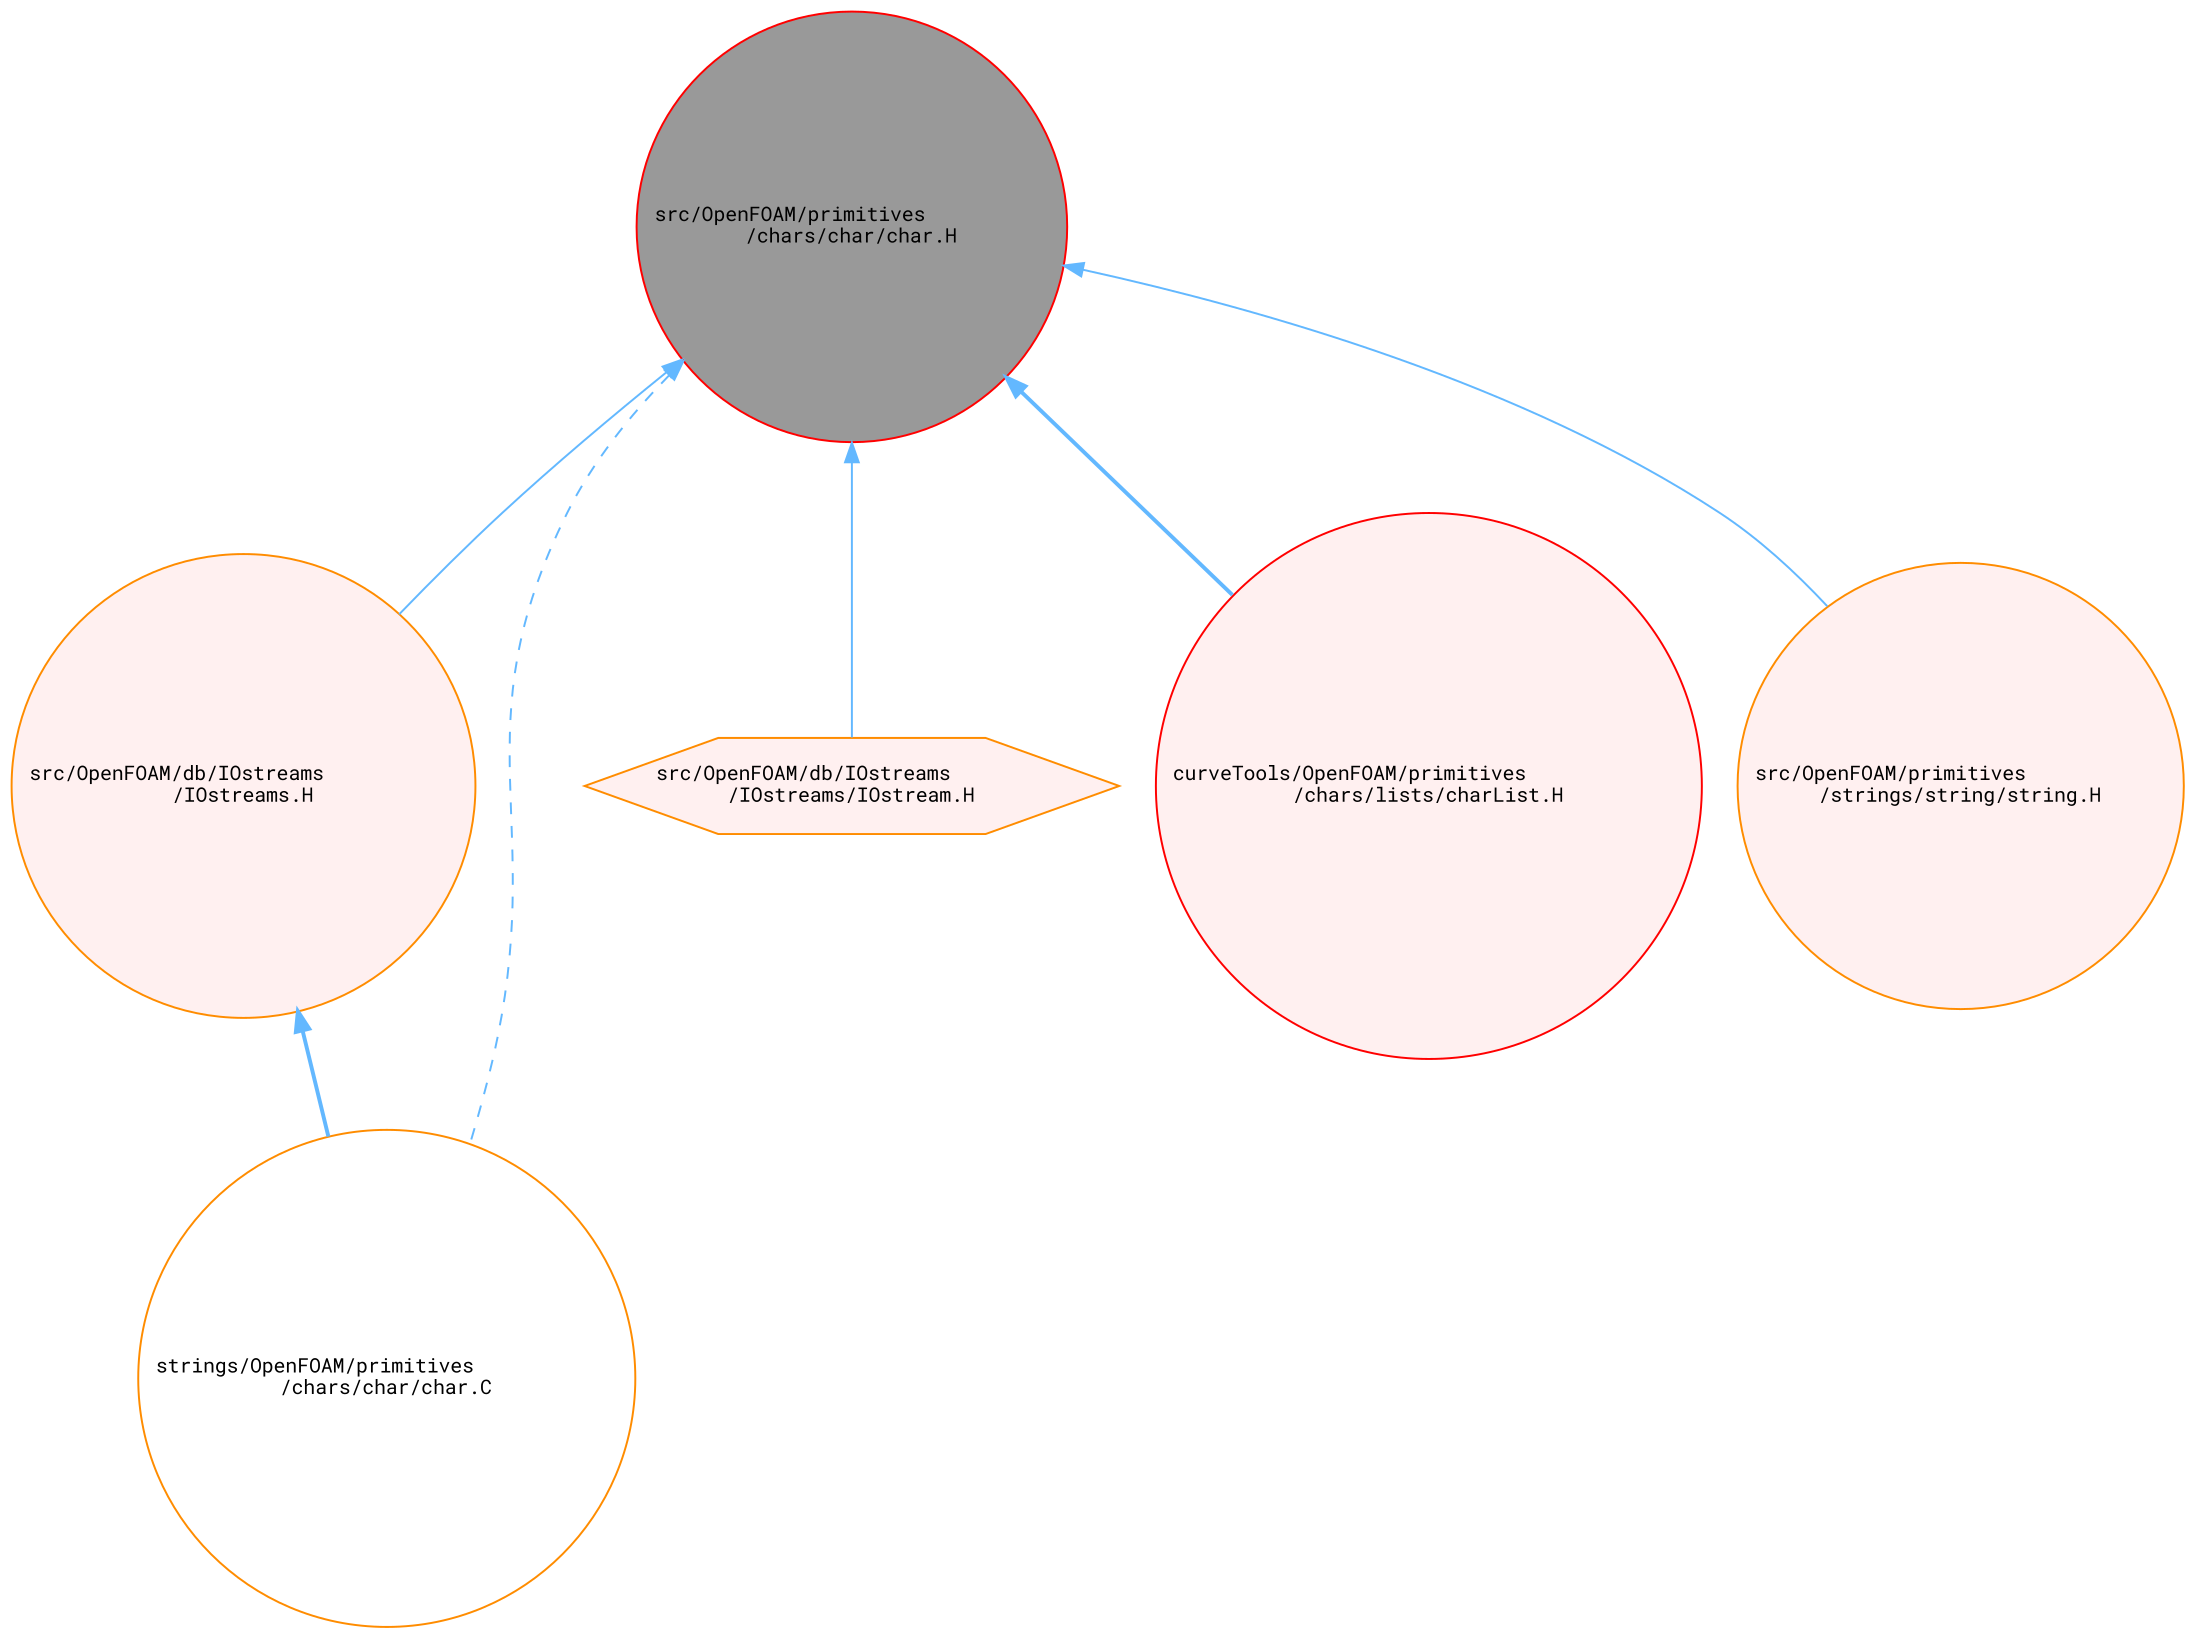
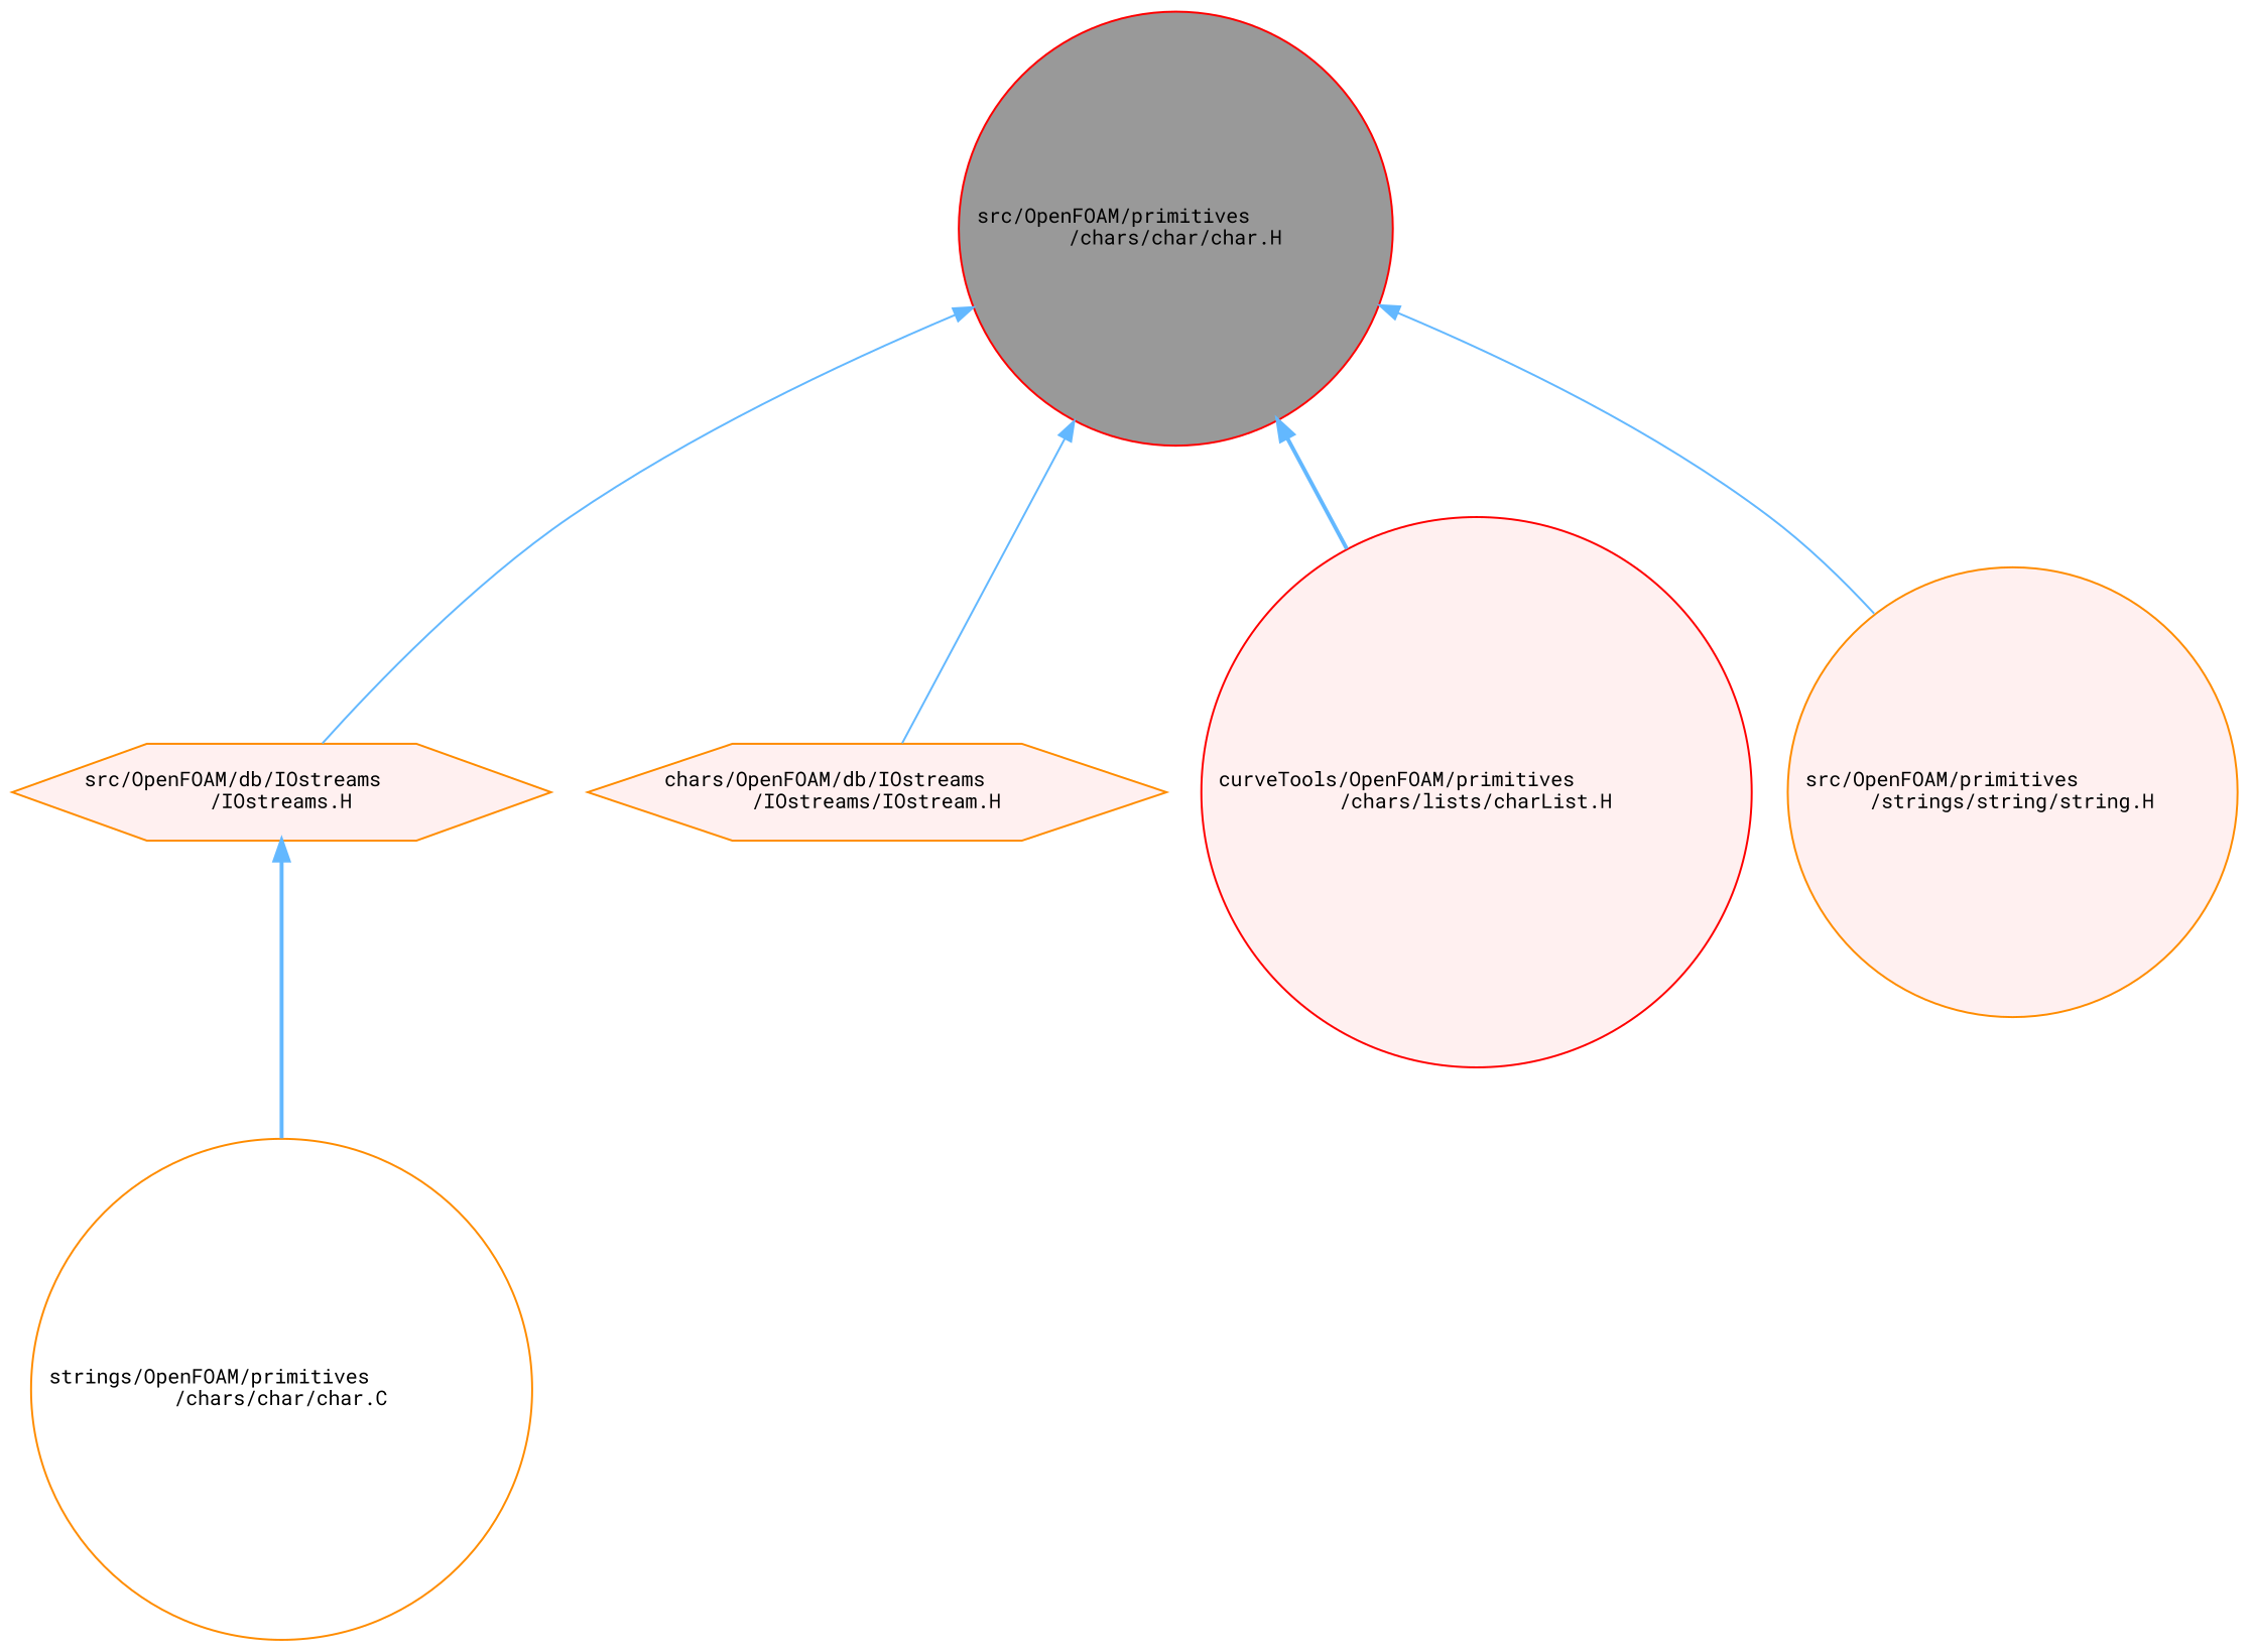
  digraph {
    fontname="Roboto Mono"
    node [color=darkorange fillcolor="#FFF0F0" fontname="Roboto Mono" fontsize=10 shape=circle style=filled]
    edge [color=steelblue1 dir=back fontname="Roboto Mono" fontsize=10 labelfontname=Helvetica labelfontsize=10 style=solid]
    n1 [color=red fillcolor=grey60 fontcolor=black height=0.2 label="src/OpenFOAM/primitives\l/chars/char/char.H" width=0.4]
-   n2 [height=0.2 label="src/OpenFOAM/db/IOstreams\l/IOstreams.H" width=0.4]
+   n2 [height=0.2 label="src/OpenFOAM/db/IOstreams\l/IOstreams.H" shape=hexagon width=0.4]
    n3 [fillcolor=white height=0.2 label="strings/OpenFOAM/primitives\l/chars/char/char.C" width=0.4]
-   n4 [height=0.2 label="src/OpenFOAM/db/IOstreams\l/IOstreams/IOstream.H" shape=hexagon width=0.4]
+   n4 [height=0.2 label="chars/OpenFOAM/db/IOstreams\l/IOstreams/IOstream.H" shape=hexagon width=0.4]
    n5 [color=red height=0.2 label="curveTools/OpenFOAM/primitives\l/chars/lists/charList.H" width=0.4]
    n6 [height=0.2 label="src/OpenFOAM/primitives\l/strings/string/string.H" width=0.4]
    n1 -> n2
-   n1 -> n3 [style=dashed]
    n1 -> n4
    n1 -> n5 [style=bold]
    n1 -> n6
    n2 -> n3 [style=bold]
  }
